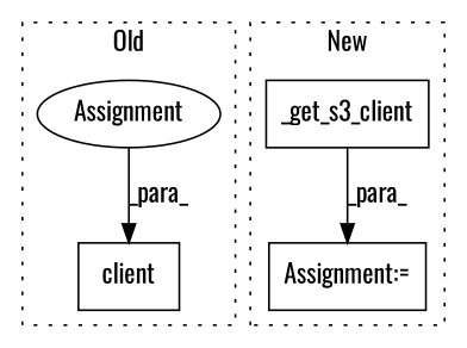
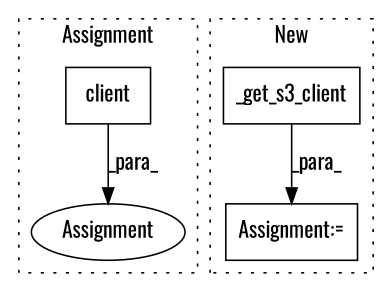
  digraph {
    fontname=Oswald
    node [a=32 fontname=Oswald shape=box]
    edge [fontname=Oswald]
    n1 [l="7,1" label=client s="1626,1637"]
    n2 [a=45 l=4 label=Assignment s=1633 shape=ellipse]
    n3 [l=16 label=_get_s3_client s=1891]
    n4 [a=7 l=1 label="Assignment:=" s=1885]
    subgraph cluster_1 {
-     label=Old
+     label=Assignment
      style=dotted
      n1
      n2
    }
    subgraph cluster_2 {
      label=New
      style=dotted
      n3
      n4
    }
-   n2 -> n1 [label=_para_]
+   n1 -> n2 [label=_para_]
    n3 -> n4 [label=_para_]
  }
